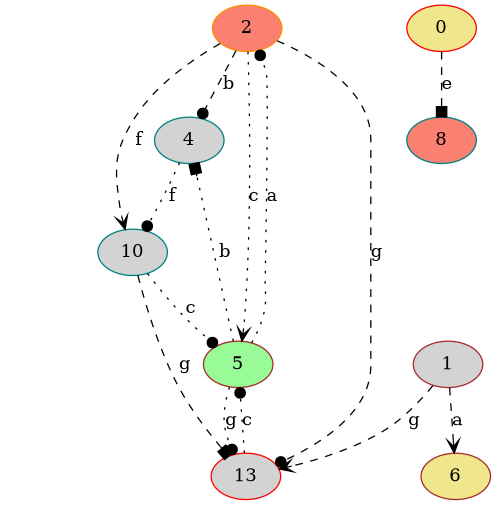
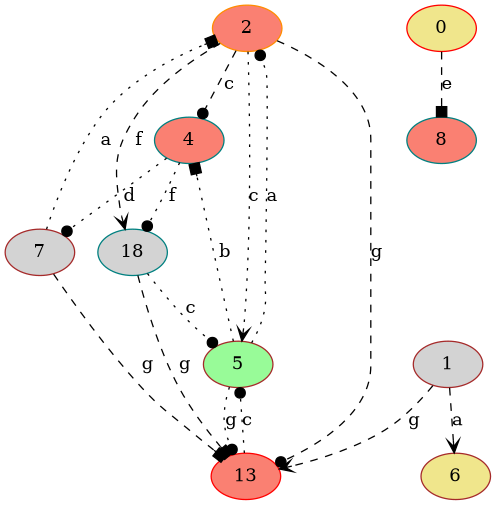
  strict digraph {
    node [color=brown fillcolor=lightgrey style=filled]
    edge [arrowhead=dot style=dotted]
    2 [color=darkorange fillcolor=salmon]
-   4 [color=teal]
+   4 [color=teal fillcolor=salmon]
    5 [fillcolor=palegreen]
-   10 [color=teal]
-   13 [color=red]
+   10 [color=teal label=18]
+   13 [color=red fillcolor=salmon]
+   7
    0 [color=red fillcolor=khaki]
    8 [color=teal fillcolor=salmon]
    1
    6 [fillcolor=khaki]
-   2 -> 4 [label=b style=dashed]
+   2 -> 4 [label=c style=dashed]
    2 -> 5 [arrowhead=vee label=c]
    2 -> 10 [arrowhead=vee label=f style=dashed]
    2 -> 13 [label=g style=dashed]
    4 -> 10 [label=f]
+   4 -> 7 [label=d]
    5 -> 2 [label=a]
    5 -> 4 [arrowhead=box label=b]
    5 -> 13 [label=g]
    10 -> 5 [label=c]
    10 -> 13 [arrowhead=box label=g style=dashed]
    13 -> 5 [label=c]
+   7 -> 2 [arrowhead=box label=a]
+   7 -> 13 [arrowhead=box label=g style=dashed]
    0 -> 8 [arrowhead=box label=e style=dashed]
    1 -> 13 [arrowhead=vee label=g style=dashed]
    1 -> 6 [arrowhead=vee label=a style=dashed]
  }
